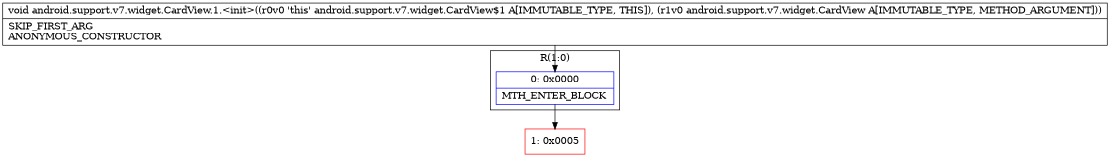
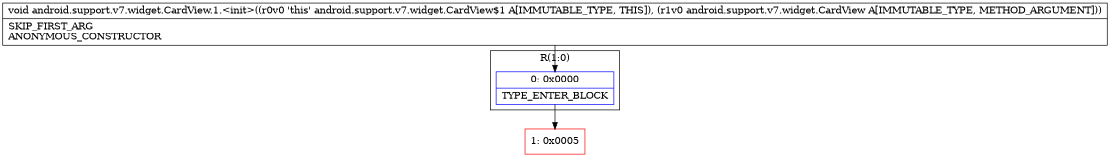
  digraph {
    node [shape=record]
-   n1 [color=blue label="{0\:\ 0x0000|MTH_ENTER_BLOCK\l}"]
+   n1 [color=blue label="{0\:\ 0x0000|TYPE_ENTER_BLOCK\l}"]
    n2 [color=red label="{1\:\ 0x0005}"]
    n3 [label="{void android.support.v7.widget.CardView.1.\<init\>((r0v0 'this' android.support.v7.widget.CardView$1 A[IMMUTABLE_TYPE, THIS]), (r1v0 android.support.v7.widget.CardView A[IMMUTABLE_TYPE, METHOD_ARGUMENT]))  | SKIP_FIRST_ARG\lANONYMOUS_CONSTRUCTOR\l}"]
    subgraph cluster_1 {
      label="R(1:0)"
      n1
    }
    n1 -> n2
    n3 -> n1
  }
